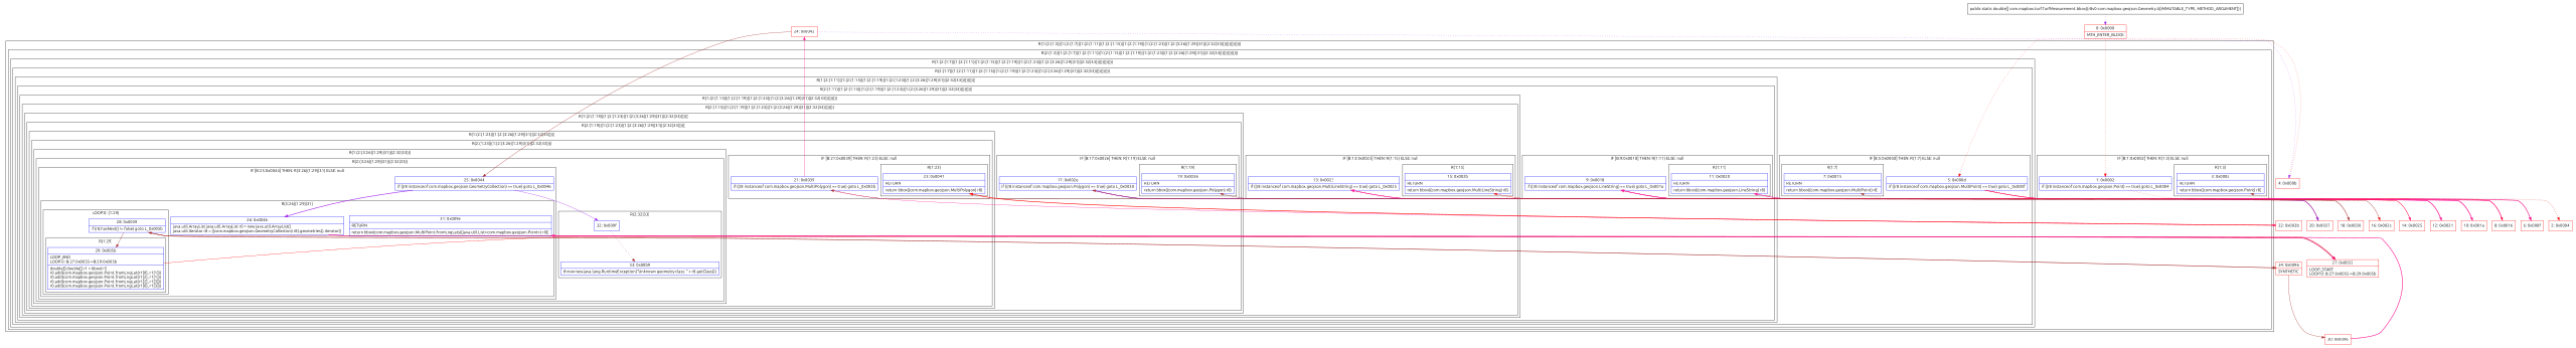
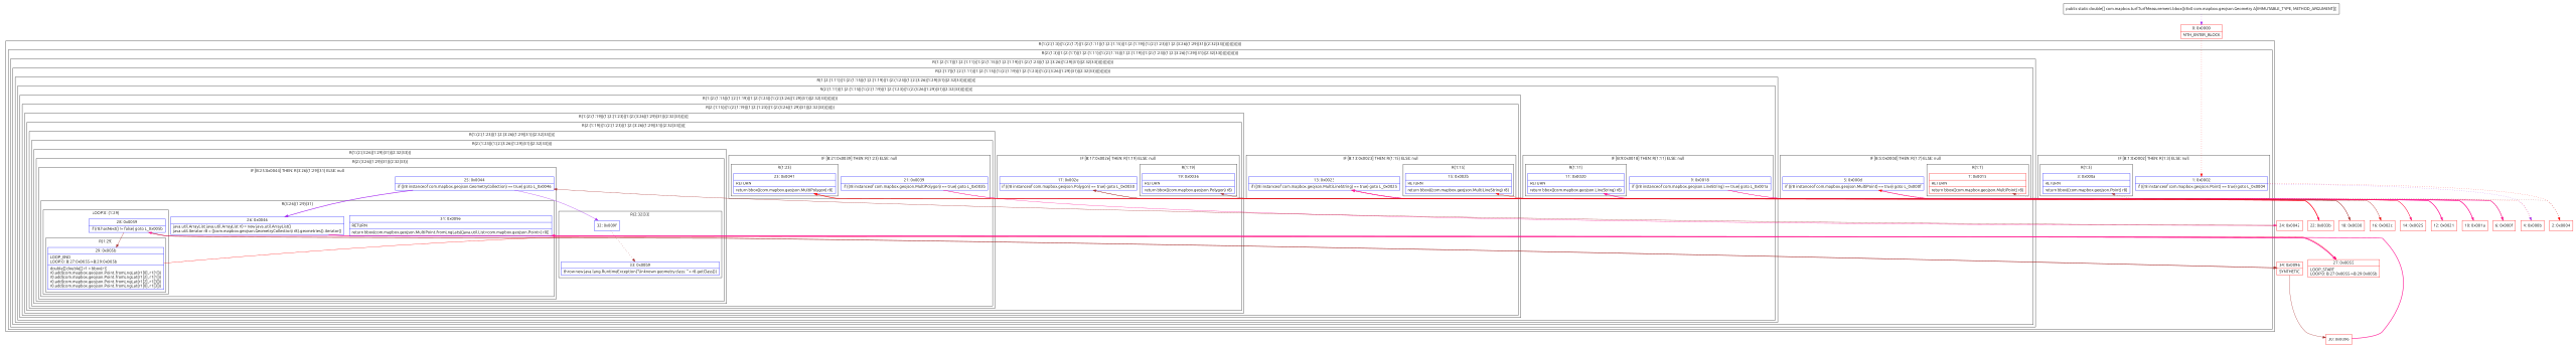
  digraph {
    fontname=Ubuntu
    node [color=blue fontname=Ubuntu shape=record]
    edge [color=deeppink fontname=Ubuntu style=solid]
    n1 [label="{3\:\ 0x000a|RETURN\l|return bbox((com.mapbox.geojson.Point) r8)\l}"]
    n2 [label="{1\:\ 0x0002|if ((r8 instanceof com.mapbox.geojson.Point) == true) goto L_0x0004\l}"]
-   n3 [label="{7\:\ 0x0015|RETURN\l|return bbox((com.mapbox.geojson.MultiPoint) r8)\l}"]
+   n3 [color=red label="{7\:\ 0x0015|RETURN\l|return bbox((com.mapbox.geojson.MultiPoint) r8)\l}"]
    n4 [label="{5\:\ 0x000d|if ((r8 instanceof com.mapbox.geojson.MultiPoint) == true) goto L_0x000f\l}"]
    n5 [label="{11\:\ 0x0020|RETURN\l|return bbox((com.mapbox.geojson.LineString) r8)\l}"]
    n6 [label="{9\:\ 0x0018|if ((r8 instanceof com.mapbox.geojson.LineString) == true) goto L_0x001a\l}"]
    n7 [label="{15\:\ 0x002b|RETURN\l|return bbox((com.mapbox.geojson.MultiLineString) r8)\l}"]
    n8 [label="{13\:\ 0x0023|if ((r8 instanceof com.mapbox.geojson.MultiLineString) == true) goto L_0x0025\l}"]
    n9 [label="{19\:\ 0x0036|RETURN\l|return bbox((com.mapbox.geojson.Polygon) r8)\l}"]
    n10 [label="{17\:\ 0x002e|if ((r8 instanceof com.mapbox.geojson.Polygon) == true) goto L_0x0030\l}"]
    n11 [label="{23\:\ 0x0041|RETURN\l|return bbox((com.mapbox.geojson.MultiPolygon) r8)\l}"]
    n12 [label="{21\:\ 0x0039|if ((r8 instanceof com.mapbox.geojson.MultiPolygon) == true) goto L_0x003b\l}"]
    n13 [label="{29\:\ 0x005b|LOOP_END\lLOOP:0: B:27:0x0055\-\>B:29:0x005b\l|double[] double[] r1 = bbox(r1)\lr0.add(com.mapbox.geojson.Point.fromLngLat(r1[0], r1[1]))\lr0.add(com.mapbox.geojson.Point.fromLngLat(r1[2], r1[1]))\lr0.add(com.mapbox.geojson.Point.fromLngLat(r1[2], r1[3]))\lr0.add(com.mapbox.geojson.Point.fromLngLat(r1[0], r1[3]))\l}"]
    n14 [label="{28\:\ 0x0059|if (r8.hasNext() != false) goto L_0x005b\l}"]
    n15 [label="{26\:\ 0x0046|java.util.ArrayList java.util.ArrayList r0 = new java.util.ArrayList()\ljava.util.Iterator r8 = ((com.mapbox.geojson.GeometryCollection) r8).geometries().iterator()\l}"]
    n16 [label="{31\:\ 0x009e|RETURN\l|return bbox(com.mapbox.geojson.MultiPoint.fromLngLats((java.util.List\<com.mapbox.geojson.Point\>) r0))\l}"]
    n17 [label="{25\:\ 0x0044|if ((r8 instanceof com.mapbox.geojson.GeometryCollection) == true) goto L_0x0046\l}"]
    n18 [label="{32\:\ 0x009f}"]
    n19 [label="{33\:\ 0x00b9|throw new java.lang.RuntimeException(\"Unknown geometry class: \" + r8.getClass())\l}"]
    n20 [color=red label="{2\:\ 0x0004}"]
    n21 [color=red label="{4\:\ 0x000b}"]
    n22 [color=red label="{6\:\ 0x000f}"]
-   n23 [color=red label="{8\:\ 0x0016}"]
    n24 [color=red label="{10\:\ 0x001a}"]
    n25 [color=red label="{12\:\ 0x0021}"]
    n26 [color=red label="{14\:\ 0x0025}"]
    n27 [color=red label="{16\:\ 0x002c}"]
    n28 [color=red label="{18\:\ 0x0030}"]
-   n29 [color=red label="{20\:\ 0x0037}"]
    n30 [color=red label="{22\:\ 0x003b}"]
    n31 [color=red label="{24\:\ 0x0042}"]
    n32 [color=red label="{27\:\ 0x0055|LOOP_START\lLOOP:0: B:27:0x0055\-\>B:29:0x005b\l}"]
    n33 [color=red label="{34\:\ 0x0096|SYNTHETIC\l}"]
    n34 [color=red label="{30\:\ 0x0096}"]
    n35 [color=red label="{0\:\ 0x0000|MTH_ENTER_BLOCK\l}"]
    n36 [label="{public static double[] com.mapbox.turf.TurfMeasurement.bbox((r8v0 com.mapbox.geojson.Geometry A[IMMUTABLE_TYPE, METHOD_ARGUMENT])) }" color=""]
    subgraph cluster_1 {
      label="R(1:(2:(1:3)|(1:(2:(1:7)|(1:(2:(1:11)|(1:(2:(1:15)|(1:(2:(1:19)|(1:(2:(1:23)|(1:(2:(3:26|(1:29)|31)|(2:32|33)))))))))))))))"
      subgraph cluster_2 {
        label="R(2:(1:3)|(1:(2:(1:7)|(1:(2:(1:11)|(1:(2:(1:15)|(1:(2:(1:19)|(1:(2:(1:23)|(1:(2:(3:26|(1:29)|31)|(2:32|33))))))))))))))"
        subgraph cluster_3 {
          label="IF [B:1:0x0002] THEN: R(1:3) ELSE: null"
          n2
          subgraph cluster_4 {
            label="R(1:3)"
            n1
          }
        }
        subgraph cluster_5 {
          label="R(1:(2:(1:7)|(1:(2:(1:11)|(1:(2:(1:15)|(1:(2:(1:19)|(1:(2:(1:23)|(1:(2:(3:26|(1:29)|31)|(2:32|33)))))))))))))"
          subgraph cluster_6 {
            label="R(2:(1:7)|(1:(2:(1:11)|(1:(2:(1:15)|(1:(2:(1:19)|(1:(2:(1:23)|(1:(2:(3:26|(1:29)|31)|(2:32|33))))))))))))"
            subgraph cluster_7 {
              label="IF [B:5:0x000d] THEN: R(1:7) ELSE: null"
              n4
              subgraph cluster_8 {
                label="R(1:7)"
                n3
              }
            }
            subgraph cluster_9 {
              label="R(1:(2:(1:11)|(1:(2:(1:15)|(1:(2:(1:19)|(1:(2:(1:23)|(1:(2:(3:26|(1:29)|31)|(2:32|33)))))))))))"
              subgraph cluster_10 {
                label="R(2:(1:11)|(1:(2:(1:15)|(1:(2:(1:19)|(1:(2:(1:23)|(1:(2:(3:26|(1:29)|31)|(2:32|33))))))))))"
                subgraph cluster_11 {
                  label="IF [B:9:0x0018] THEN: R(1:11) ELSE: null"
                  n6
                  subgraph cluster_12 {
                    label="R(1:11)"
                    n5
                  }
                }
                subgraph cluster_13 {
                  label="R(1:(2:(1:15)|(1:(2:(1:19)|(1:(2:(1:23)|(1:(2:(3:26|(1:29)|31)|(2:32|33)))))))))"
                  subgraph cluster_14 {
                    label="R(2:(1:15)|(1:(2:(1:19)|(1:(2:(1:23)|(1:(2:(3:26|(1:29)|31)|(2:32|33))))))))"
                    subgraph cluster_15 {
                      label="IF [B:13:0x0023] THEN: R(1:15) ELSE: null"
                      n8
                      subgraph cluster_16 {
                        label="R(1:15)"
                        n7
                      }
                    }
                    subgraph cluster_17 {
                      label="R(1:(2:(1:19)|(1:(2:(1:23)|(1:(2:(3:26|(1:29)|31)|(2:32|33)))))))"
                      subgraph cluster_18 {
                        label="R(2:(1:19)|(1:(2:(1:23)|(1:(2:(3:26|(1:29)|31)|(2:32|33))))))"
                        subgraph cluster_19 {
                          label="IF [B:17:0x002e] THEN: R(1:19) ELSE: null"
                          n10
                          subgraph cluster_20 {
                            label="R(1:19)"
                            n9
                          }
                        }
                        subgraph cluster_21 {
                          label="R(1:(2:(1:23)|(1:(2:(3:26|(1:29)|31)|(2:32|33)))))"
                          subgraph cluster_22 {
                            label="R(2:(1:23)|(1:(2:(3:26|(1:29)|31)|(2:32|33))))"
                            subgraph cluster_23 {
                              label="IF [B:21:0x0039] THEN: R(1:23) ELSE: null"
                              n12
                              subgraph cluster_24 {
                                label="R(1:23)"
                                n11
                              }
                            }
                            subgraph cluster_25 {
                              label="R(1:(2:(3:26|(1:29)|31)|(2:32|33)))"
                              subgraph cluster_26 {
                                label="R(2:(3:26|(1:29)|31)|(2:32|33))"
                                subgraph cluster_27 {
                                  label="IF [B:25:0x0044] THEN: R(3:26|(1:29)|31) ELSE: null"
                                  n17
                                  subgraph cluster_28 {
                                    label="R(3:26|(1:29)|31)"
                                    n15
                                    n16
                                    subgraph cluster_29 {
                                      label="LOOP:0: (1:29)"
                                      n14
                                      subgraph cluster_30 {
                                        label="R(1:29)"
                                        n13
                                      }
                                    }
                                  }
                                }
                                subgraph cluster_31 {
                                  label="R(2:32|33)"
                                  n18
                                  n19
                                }
                              }
                            }
                          }
                        }
                      }
                    }
                  }
                }
              }
            }
          }
        }
      }
    }
    n2 -> n20 [color=red style=dotted]
-   n31 -> n21 [color=purple style=dotted]
+   n2 -> n21 [color=purple style=dotted]
    n4 -> n22 [style=bold]
-   n4 -> n23 [color=red]
    n6 -> n24
    n6 -> n25
    n8 -> n26
    n8 -> n27 [color=red style=dotted]
    n10 -> n28 [color=brown]
-   n10 -> n29 [color=purple style=bold]
    n12 -> n30
    n12 -> n31
    n13 -> n32 [color=red]
    n14 -> n13 [color=brown]
    n14 -> n33 [color=brown style=bold]
    n15 -> n32 [style=bold]
    n17 -> n15 [color=purple style=bold]
    n17 -> n18 [color=purple]
    n18 -> n19 [color=brown style=dotted]
    n20 -> n1 [color=brown style=dotted]
    n21 -> n4 [color=red style=dotted]
    n22 -> n3 [color=brown style=dotted]
-   n23 -> n6 [style=bold]
    n24 -> n5 [style=bold]
    n25 -> n8 [style=bold]
    n26 -> n7 [color=red]
    n27 -> n10 [color=brown]
    n28 -> n9 [color=brown]
-   n29 -> n12 [color=brown]
    n30 -> n11 [color=red style=bold]
    n31 -> n17 [color=brown]
-   n32 -> n14 [color=brown]
+   n32 -> n14
    n33 -> n34 [color=brown]
    n34 -> n16 [style=bold]
    n35 -> n2 [color=red style=dotted]
    n36 -> n35 [color=purple style=dotted]
  }
